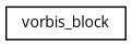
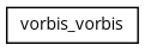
  digraph {
    rankdir=LR
    fontname="Open Sans"
-   n1 [color=black fillcolor=white fontname="Open Sans" fontsize=10 height=0.2 label=vorbis_block shape=record style=filled width=0.4]
+   n1 [color=black fillcolor=white fontname="Open Sans" fontsize=10 height=0.2 label=vorbis_vorbis shape=record style=filled width=0.4]
  }
